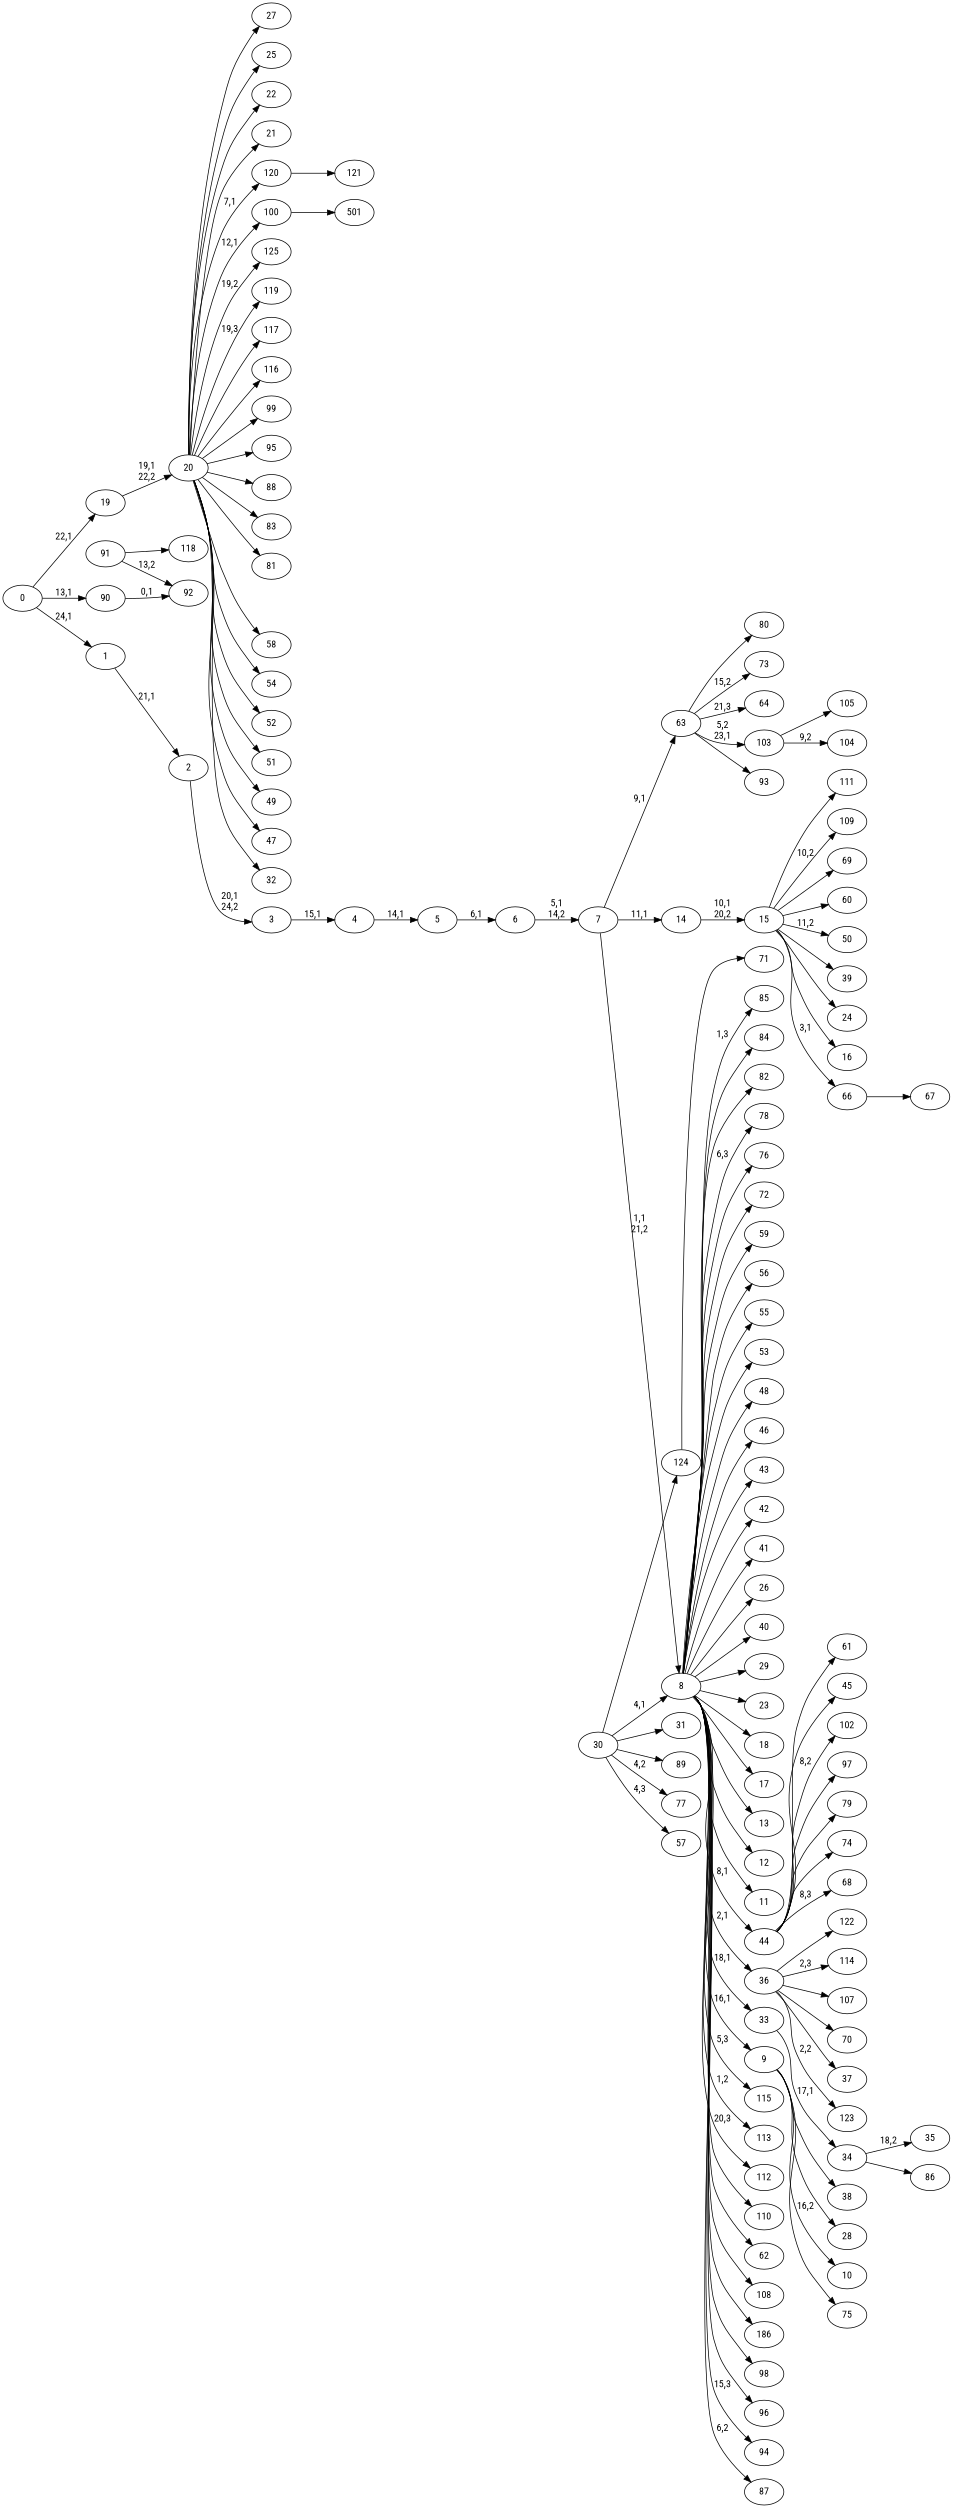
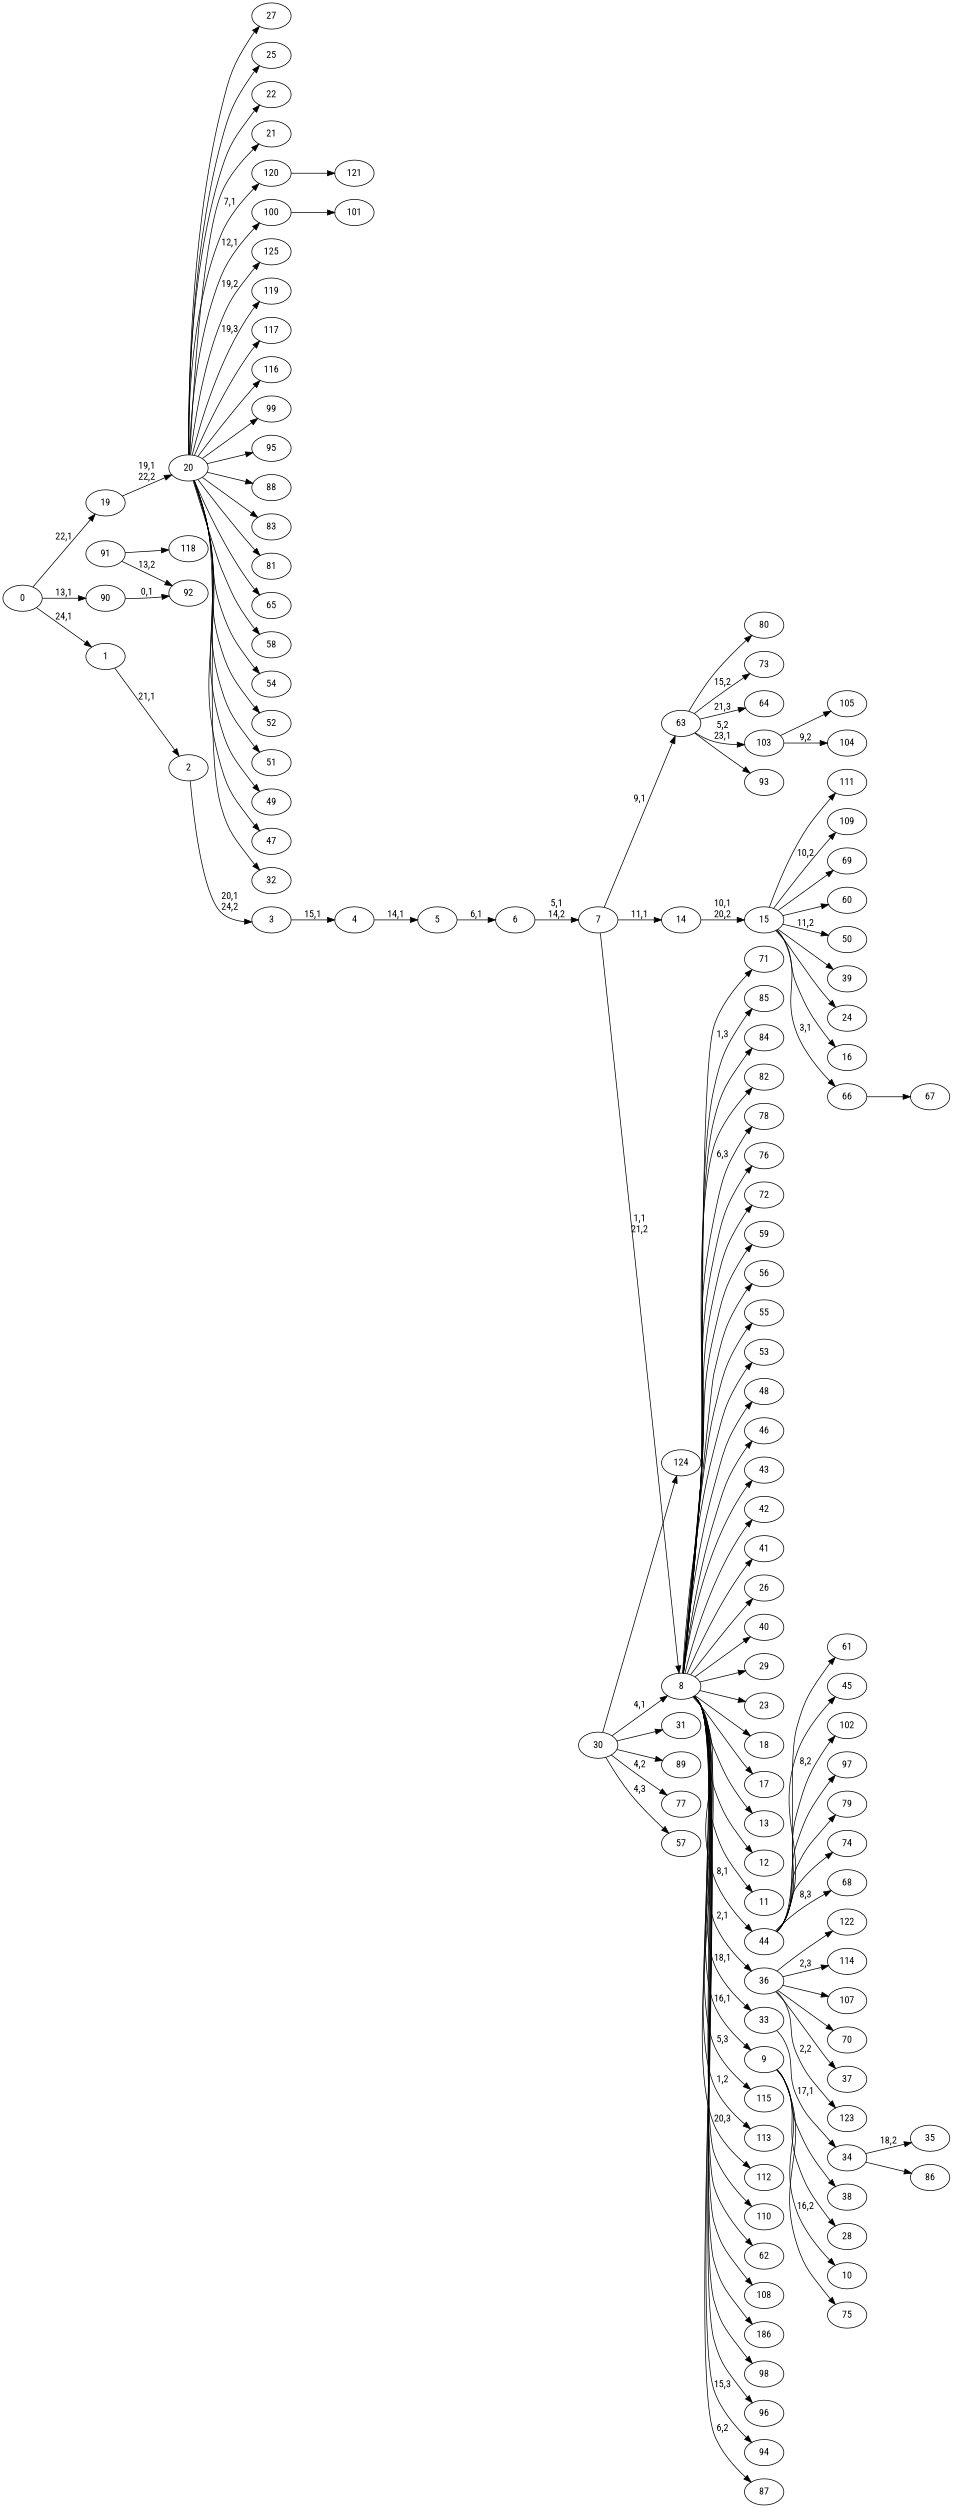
  digraph {
    fontname="Roboto Condensed"
    rankdir=LR
    node [fontname="Roboto Condensed"]
    edge [fontname="Roboto Condensed"]
    120
    121
    103
    105
    104
    100
-   101 [label=501]
+   101
    91
    118
    92
    90
    66
    67
    63
    93
    80
    73
    64
    44
    102
    97
    79
    74
    68
    61
    45
    36
    123
    122
    114
    107
    70
    37
    34
    86
    35
    33
    30
    124
    89
    77
    57
    31
    8
    20
    125
    119
    117
    116
    99
    95
    88
    83
    81
+   65
    58
    54
    52
    51
    49
    47
    32
    27
    25
    22
    21
    19
    15
    111
    109
    69
    60
    50
    39
    24
    16
    14
    9
    75
    38
    28
    10
    115
    113
    112
    110
    108
    n88 [label=186]
    98
    96
    94
    87
    85
    84
    82
    78
    76
    72
    71
    62
    59
    56
    55
    53
    48
    46
    43
    42
    41
    40
    29
    26
    23
    18
    17
    13
    12
    11
    7
    6
    5
    4
    3
    2
    1
    0
    120 -> 121
    103 -> 105
    103 -> 104 [label="9,2"]
    100 -> 101
    91 -> 118
    91 -> 92 [label="13,2"]
    90 -> 92 [label="0,1"]
    66 -> 67
    63 -> 103 [label="5,2\n23,1"]
    63 -> 93
    63 -> 80
    63 -> 73 [label="15,2"]
    63 -> 64 [label="21,3"]
    44 -> 102 [label="8,2"]
    44 -> 97
    44 -> 79
    44 -> 74
    44 -> 68 [label="8,3"]
    44 -> 61
    44 -> 45
    36 -> 123 [label="2,2"]
    36 -> 122
    36 -> 114 [label="2,3"]
    36 -> 107
    36 -> 70
    36 -> 37
    34 -> 86
    34 -> 35 [label="18,2"]
    33 -> 34 [label="17,1"]
    30 -> 124
    30 -> 89
    30 -> 77 [label="4,2"]
    30 -> 57 [label="4,3"]
    30 -> 31
    30 -> 8 [label="4,1"]
    8 -> 44 [label="8,1"]
    8 -> 36 [label="2,1"]
    8 -> 33 [label="18,1"]
    8 -> 9 [label="16,1"]
    8 -> 115 [label="5,3"]
    8 -> 113 [label="1,2"]
    8 -> 112 [label="20,3"]
    8 -> 110
    8 -> 108
    8 -> n88
    8 -> 98
    8 -> 96
    8 -> 94 [label="15,3"]
    8 -> 87 [label="6,2"]
    8 -> 85 [label="1,3"]
    8 -> 84
    8 -> 82
    8 -> 78 [label="6,3"]
    8 -> 76
    8 -> 72
-   124 -> 71
+   8 -> 71
    8 -> 62
    8 -> 59
    8 -> 56
    8 -> 55
    8 -> 53
    8 -> 48
    8 -> 46
    8 -> 43
    8 -> 42
    8 -> 41
    8 -> 40
    8 -> 29
    8 -> 26
    8 -> 23
    8 -> 18
    8 -> 17
    8 -> 13
    8 -> 12
    8 -> 11
    20 -> 120 [label="7,1"]
    20 -> 100 [label="12,1"]
    20 -> 125 [label="19,2"]
    20 -> 119 [label="19,3"]
    20 -> 117
    20 -> 116
    20 -> 99
    20 -> 95
    20 -> 88
    20 -> 83
    20 -> 81
+   20 -> 65
    20 -> 58
    20 -> 54
    20 -> 52
    20 -> 51
    20 -> 49
    20 -> 47
    20 -> 32
    20 -> 27
    20 -> 25
    20 -> 22
    20 -> 21
    19 -> 20 [label="19,1\n22,2"]
    15 -> 66 [label="3,1"]
    15 -> 111
    15 -> 109 [label="10,2"]
    15 -> 69
    15 -> 60
    15 -> 50 [label="11,2"]
    15 -> 39
    15 -> 24
    15 -> 16
    14 -> 15 [label="10,1\n20,2"]
    9 -> 75
    9 -> 38
    9 -> 28
    9 -> 10 [label="16,2"]
    7 -> 63 [label="9,1"]
    7 -> 8 [label="1,1\n21,2"]
    7 -> 14 [label="11,1"]
    6 -> 7 [label="5,1\n14,2"]
    5 -> 6 [label="6,1"]
    4 -> 5 [label="14,1"]
    3 -> 4 [label="15,1"]
    2 -> 3 [label="20,1\n24,2"]
    1 -> 2 [label="21,1"]
    0 -> 90 [label="13,1"]
    0 -> 19 [label="22,1"]
    0 -> 1 [label="24,1"]
  }
